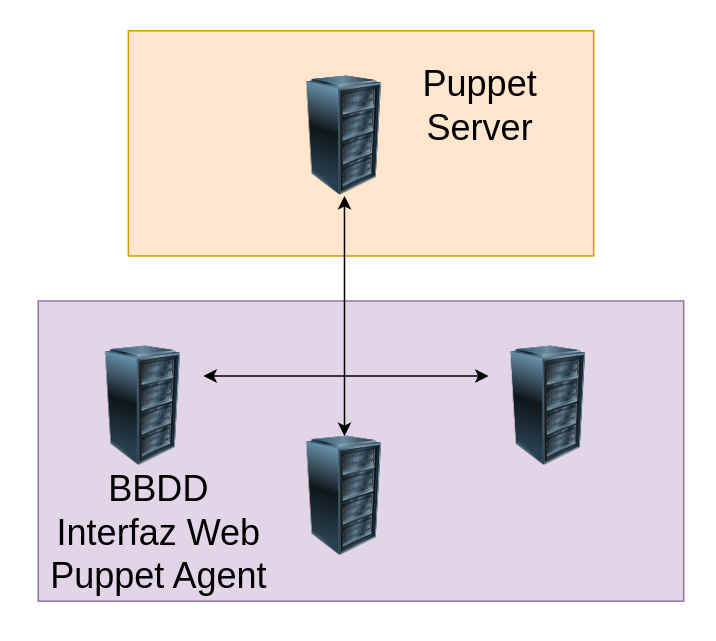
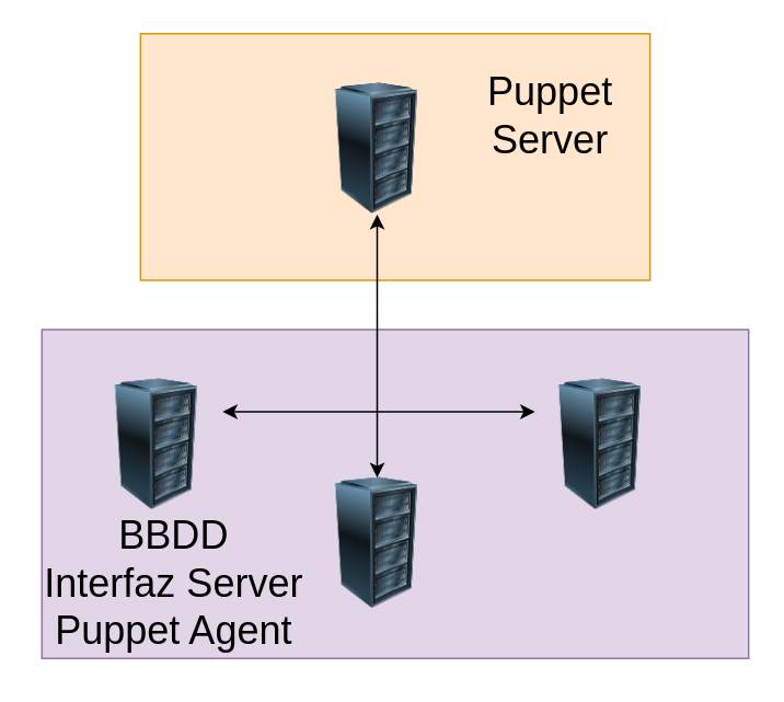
  <mxCell id="0" />
  <mxCell id="1" parent="0" />
  <mxCell id="2" value="" style="rounded=0;whiteSpace=wrap;html=1;fillColor=#e1d5e7;strokeColor=#9673a6;" parent="1" vertex="1"><mxGeometry x="25" y="200" width="430" height="200" as="geometry" /></mxCell>
  <mxCell id="3" value="" style="rounded=0;whiteSpace=wrap;html=1;fillColor=#ffe6cc;strokeColor=#d79b00;shadow=0;" parent="1" vertex="1"><mxGeometry x="85" y="20" width="310" height="150" as="geometry" /></mxCell>
  <mxCell id="4" value="" style="image;html=1;image=img/lib/clip_art/computers/Server_Rack_128x128.png;labelBackgroundColor=none;rounded=1;" parent="1" vertex="1"><mxGeometry x="189" y="290" width="80" height="80" as="geometry" /></mxCell>
  <mxCell id="5" value="" style="image;html=1;image=img/lib/clip_art/computers/Server_Rack_128x128.png;labelBackgroundColor=none;rounded=1;" parent="1" vertex="1"><mxGeometry x="325" y="230" width="80" height="80" as="geometry" /></mxCell>
  <mxCell id="6" value="" style="image;html=1;image=img/lib/clip_art/computers/Server_Rack_128x128.png;labelBackgroundColor=none;rounded=1;" parent="1" vertex="1"><mxGeometry x="55" y="230" width="80" height="80" as="geometry" /></mxCell>
  <mxCell id="7" value="" style="image;html=1;image=img/lib/clip_art/computers/Server_Rack_128x128.png;labelBackgroundColor=none;rounded=1;" parent="1" vertex="1"><mxGeometry x="189" y="50" width="80" height="80" as="geometry" /></mxCell>
  <mxCell id="8" value="" style="endArrow=classic;startArrow=classic;html=1;rounded=1;exitX=1;exitY=0.25;exitDx=0;exitDy=0;entryX=0;entryY=0.25;entryDx=0;entryDy=0;labelBackgroundColor=none;fontColor=default;" parent="1" source="6" target="5" edge="1"><mxGeometry width="50" height="50" relative="1" as="geometry"><mxPoint x="245" y="310" as="sourcePoint" /><mxPoint x="315" y="260" as="targetPoint" /></mxGeometry></mxCell>
- <mxCell id="9" value="&lt;font style=&quot;font-size: 24px;&quot;&gt;Puppet&lt;/font&gt;&lt;div&gt;&lt;font style=&quot;font-size: 24px;&quot;&gt;Server&lt;/font&gt;&lt;/div&gt;" style="text;html=1;align=center;verticalAlign=middle;resizable=0;points=[];autosize=1;strokeColor=none;fillColor=none;labelBackgroundColor=none;rounded=1;arcSize=0;" parent="1" vertex="1"><mxGeometry x="269" y="35" width="100" height="70" as="geometry" /></mxCell>
- <mxCell id="10" value="&lt;font style=&quot;font-size: 24px;&quot;&gt;BBDD&lt;/font&gt;&lt;div&gt;&lt;font style=&quot;font-size: 24px;&quot;&gt;Interfaz Web&lt;/font&gt;&lt;/div&gt;&lt;div&gt;&lt;font style=&quot;font-size: 24px;&quot;&gt;Puppet Agent&lt;/font&gt;&lt;/div&gt;" style="text;html=1;align=center;verticalAlign=middle;resizable=0;points=[];autosize=1;strokeColor=none;fillColor=none;labelPosition=center;verticalLabelPosition=middle;" parent="1" vertex="1"><mxGeometry x="20" y="305" width="170" height="100" as="geometry" /></mxCell>
+ <mxCell id="9" value="&lt;font style=&quot;font-size: 24px;&quot;&gt;Puppet&lt;/font&gt;&lt;div&gt;&lt;font style=&quot;font-size: 24px;&quot;&gt;Server&lt;/font&gt;&lt;/div&gt;" style="text;html=1;align=center;verticalAlign=middle;resizable=0;points=[];autosize=1;strokeColor=none;fillColor=none;labelBackgroundColor=none;rounded=1;arcSize=0;" parent="1" vertex="1"><mxGeometry x="284" y="35" width="100" height="70" as="geometry" /></mxCell>
+ <mxCell id="10" value="&lt;font style=&quot;font-size: 24px;&quot;&gt;BBDD&lt;/font&gt;&lt;div&gt;&lt;font style=&quot;font-size: 24px;&quot;&gt;Interfaz Server&lt;/font&gt;&lt;/div&gt;&lt;div&gt;&lt;font style=&quot;font-size: 24px;&quot;&gt;Puppet Agent&lt;/font&gt;&lt;/div&gt;" style="text;html=1;align=center;verticalAlign=middle;resizable=0;points=[];autosize=1;strokeColor=none;fillColor=none;labelPosition=center;verticalLabelPosition=middle;" parent="1" vertex="1"><mxGeometry x="20" y="305" width="170" height="100" as="geometry" /></mxCell>
  <mxCell id="11" value="" style="endArrow=classic;startArrow=classic;html=1;rounded=1;exitX=0.5;exitY=0;exitDx=0;exitDy=0;entryX=0.5;entryY=1;entryDx=0;entryDy=0;" parent="1" source="4" target="7" edge="1"><mxGeometry width="50" height="50" relative="1" as="geometry"><mxPoint x="335" y="220" as="sourcePoint" /><mxPoint x="385" y="170" as="targetPoint" /></mxGeometry></mxCell>
